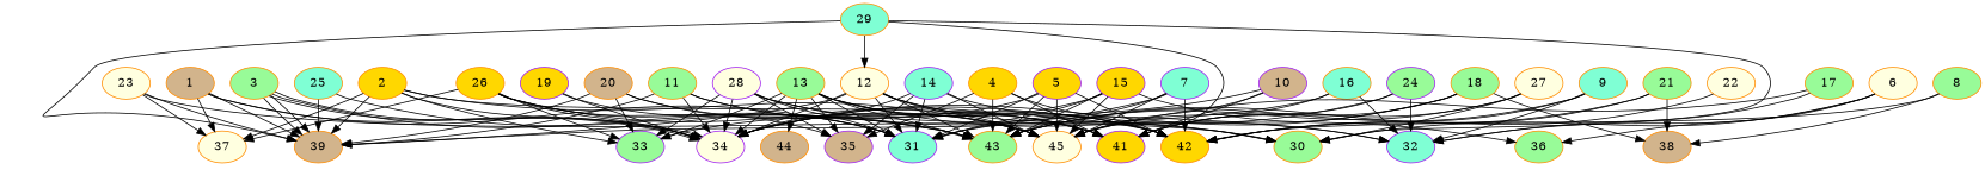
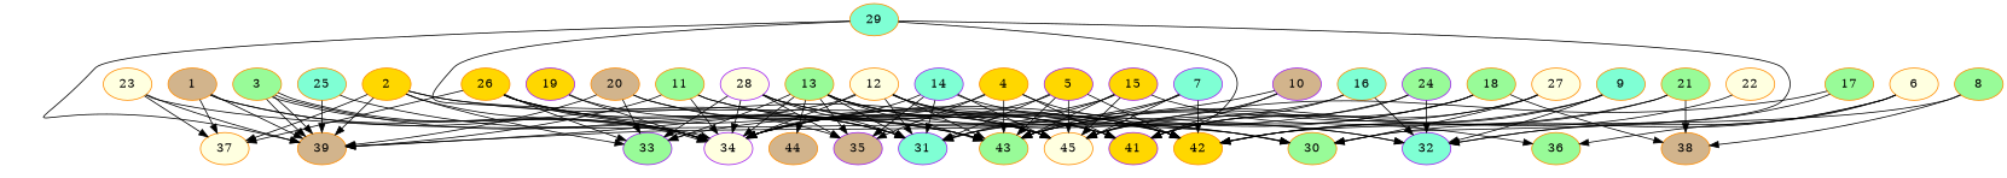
  digraph {
    node [alpha=0.19 color=darkorange fillcolor=palegreen style=filled]
    1 [alpha=0.12 expect_size=18785280 fillcolor=tan]
    31 [alpha=0.06 color=purple expect_size=28640256 fillcolor=aquamarine]
    34 [alpha=0.02 color=purple expect_size=34552832 fillcolor=lightyellow]
    37 [alpha=0.13 expect_size=10182656 fillcolor=lightyellow]
    39 [alpha=0.15 expect_size=30619648 fillcolor=tan]
    2 [alpha=0.07 expect_size=46609408 fillcolor=gold]
    33 [alpha=0.04 color=purple expect_size=11504640]
    42 [alpha=0.01 expect_size=35594240 fillcolor=gold]
    45 [alpha=0.03 expect_size=47511552 fillcolor=lightyellow]
    3 [alpha=0.03 expect_size=14881792]
    43 [expect_size=34137088]
    4 [alpha=0.15 expect_size=8559616 fillcolor=gold]
    35 [alpha=0.10 color=purple expect_size=38023168 fillcolor=tan]
    41 [alpha=0.16 color=purple expect_size=21304320 fillcolor=gold]
    5 [color=purple expect_size=22664192 fillcolor=gold]
    6 [alpha=0.20 expect_size=24115200 fillcolor=lightyellow]
    30 [alpha=0.17 expect_size=17818624]
    32 [color=purple expect_size=12746752 fillcolor=aquamarine]
    36 [alpha=0.07 expect_size=39337984]
    7 [alpha=0.10 color=purple expect_size=37055488 fillcolor=aquamarine]
    8 [alpha=0.12 expect_size=32772096]
    38 [expect_size=29556736 fillcolor=tan]
    9 [alpha=0.06 expect_size=20643840 fillcolor=aquamarine]
    10 [alpha=0.15 color=purple expect_size=49720320 fillcolor=tan]
    11 [alpha=0.07 expect_size=32618496]
    12 [alpha=0.13 expect_size=14922752 fillcolor=lightyellow]
    13 [alpha=0.11 expect_size=30900224]
    44 [alpha=0.20 expect_size=42590208 fillcolor=tan]
    14 [color=purple expect_size=38986752 fillcolor=aquamarine]
    15 [alpha=0.10 color=purple expect_size=28180480 fillcolor=gold]
    16 [alpha=0.14 expect_size=26259456 fillcolor=aquamarine]
    17 [alpha=0.14 expect_size=26104832]
    18 [alpha=0.04 expect_size=50533376]
    19 [alpha=0.02 color=purple expect_size=32603136 fillcolor=gold]
    20 [alpha=0.05 expect_size=45824000 fillcolor=tan]
    21 [alpha=0.13 expect_size=34369536]
    22 [expect_size=50409472 fillcolor=lightyellow]
    23 [alpha=0.10 expect_size=34287616 fillcolor=lightyellow]
    24 [alpha=0.01 color=purple expect_size=12587008]
    25 [alpha=0.01 expect_size=10690560 fillcolor=aquamarine]
    26 [alpha=0.08 expect_size=33253376 fillcolor=gold]
    27 [alpha=0.08 expect_size=19051520 fillcolor=lightyellow]
    28 [alpha=0.00 color=purple expect_size=51322880 fillcolor=lightyellow]
    29 [expect_size=13922304 fillcolor=aquamarine]
    1 -> 31
    1 -> 34
    1 -> 37
    1 -> 39
    2 -> 34
    2 -> 37
    2 -> 39
    2 -> 33
    2 -> 42
    2 -> 45
    3 -> 34
    3 -> 34
    3 -> 39
    3 -> 39
    3 -> 43
+   4 -> 34
    4 -> 42
    4 -> 43
    4 -> 35
    4 -> 41
    5 -> 31
    5 -> 34
    5 -> 42
    5 -> 45
    5 -> 43
    6 -> 30
    6 -> 32
    6 -> 36
    7 -> 33
    7 -> 42
    7 -> 45
    7 -> 43
    8 -> 42
    8 -> 38
    9 -> 42
    9 -> 43
    9 -> 32
    10 -> 31
    10 -> 45
    10 -> 41
    11 -> 34
    11 -> 39
    11 -> 42
    11 -> 41
    12 -> 31
    12 -> 34
    12 -> 39
    12 -> 45
    12 -> 43
    12 -> 41
    12 -> 30
    13 -> 31
    13 -> 34
    13 -> 33
    13 -> 42
    13 -> 45
    13 -> 43
    13 -> 35
    13 -> 32
    13 -> 44
    14 -> 31
    14 -> 34
    14 -> 45
    14 -> 35
    14 -> 32
    15 -> 31
    15 -> 34
    15 -> 45
    15 -> 43
    15 -> 36
    16 -> 39
    16 -> 45
    16 -> 32
    17 -> 45
    17 -> 32
    18 -> 31
    18 -> 34
    18 -> 41
    18 -> 38
    19 -> 31
    19 -> 34
    20 -> 39
    20 -> 33
    20 -> 45
    20 -> 43
    21 -> 42
    21 -> 43
    21 -> 38
    22 -> 42
    23 -> 37
    23 -> 39
    23 -> 30
    24 -> 34
    24 -> 41
    24 -> 32
    25 -> 39
    25 -> 43
    26 -> 31
    26 -> 34
    26 -> 37
    26 -> 33
    26 -> 35
    26 -> 41
    27 -> 43
    27 -> 41
    27 -> 30
    28 -> 31
    28 -> 34
    28 -> 33
    28 -> 42
    28 -> 35
    28 -> 30
-   29 -> 12
+   29 -> 34
    29 -> 39
    29 -> 45
    29 -> 30
  }
